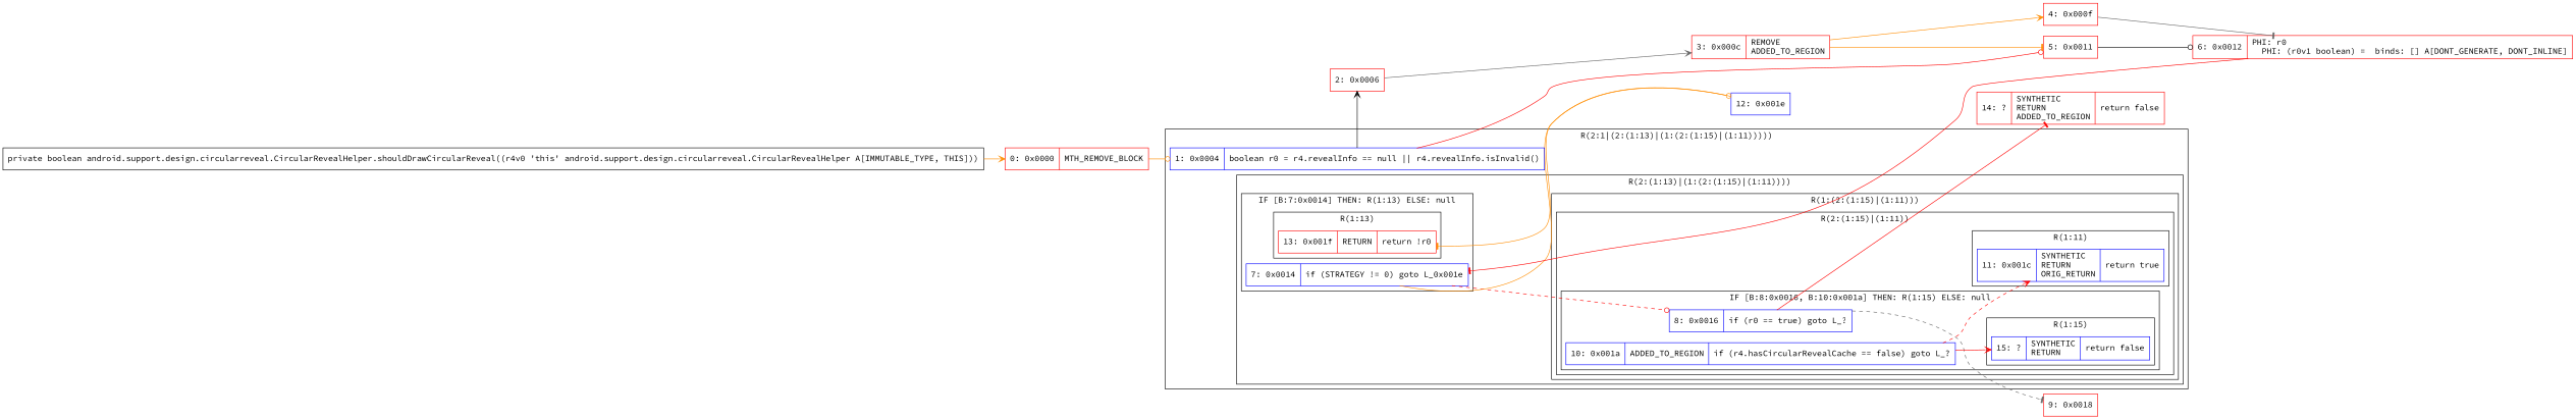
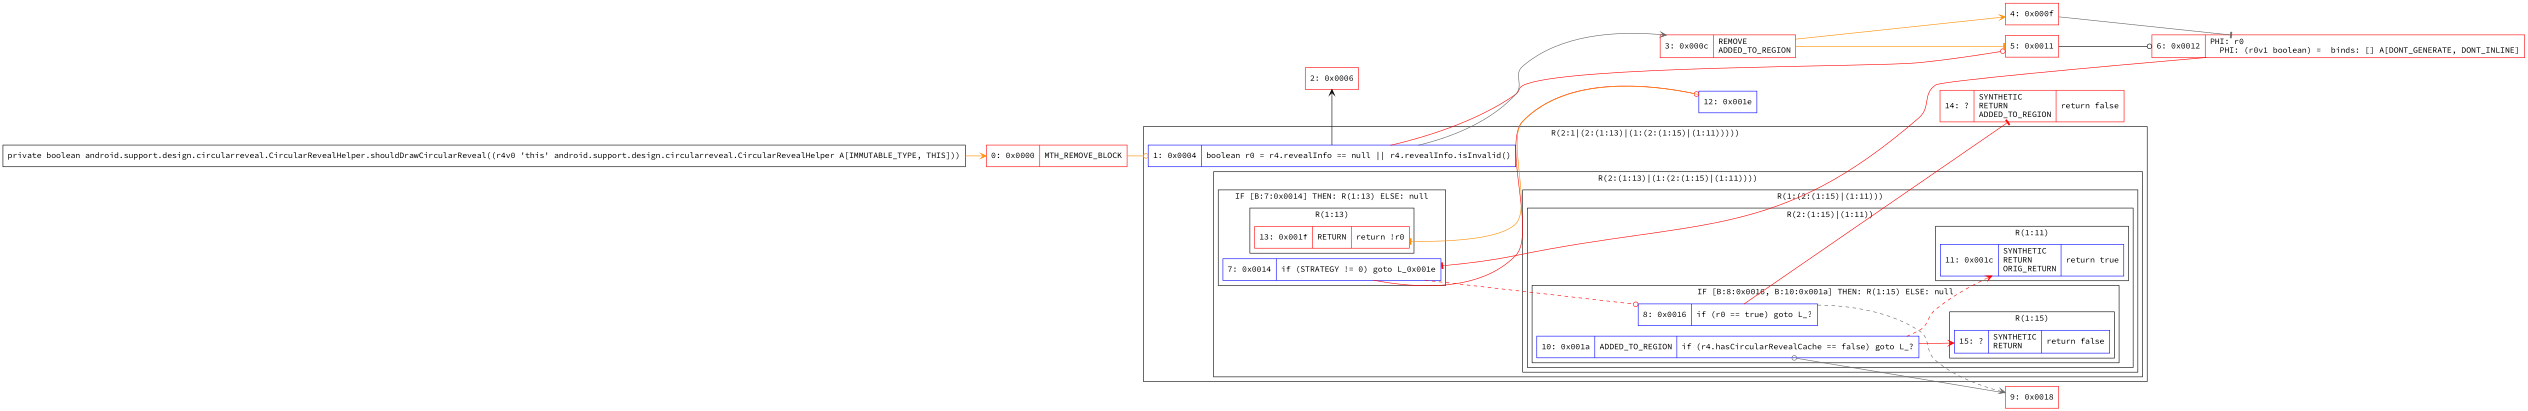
  digraph {
    fontname="Source Code Pro"
    rankdir=LR
    node [color=red fontname="Source Code Pro" shape=record]
    edge [arrowhead=odot color=red fontname="Source Code Pro"]
    n1 [label="{13\:\ 0x001f|RETURN\l|return !r0\l}"]
    n2 [color=blue label="{7\:\ 0x0014|if (STRATEGY != 0) goto L_0x001e\l}"]
    n3 [color=blue label="{15\:\ ?|SYNTHETIC\lRETURN\l|return false\l}"]
    n4 [color=blue label="{8\:\ 0x0016|if (r0 == true) goto L_?\l}"]
    n5 [color=blue label="{10\:\ 0x001a|ADDED_TO_REGION\l|if (r4.hasCircularRevealCache == false) goto L_?\l}"]
    n6 [color=blue label="{11\:\ 0x001c|SYNTHETIC\lRETURN\lORIG_RETURN\l|return true\l}"]
    n7 [color=blue label="{1\:\ 0x0004|boolean r0 = r4.revealInfo == null \|\| r4.revealInfo.isInvalid()\l}"]
    n8 [color=blue label="{12\:\ 0x001e}"]
    n9 [label="{9\:\ 0x0018}"]
    n10 [label="{14\:\ ?|SYNTHETIC\lRETURN\lADDED_TO_REGION\l|return false\l}"]
    n11 [label="{2\:\ 0x0006}"]
    n12 [label="{5\:\ 0x0011}"]
    n13 [label="{3\:\ 0x000c|REMOVE\lADDED_TO_REGION\l}"]
    n14 [label="{6\:\ 0x0012|PHI: r0 \l  PHI: (r0v1 boolean) =  binds: [] A[DONT_GENERATE, DONT_INLINE]\l}"]
    n15 [label="{0\:\ 0x0000|MTH_REMOVE_BLOCK\l}"]
    n16 [label="{4\:\ 0x000f}"]
    n17 [label="{private boolean android.support.design.circularreveal.CircularRevealHelper.shouldDrawCircularReveal((r4v0 'this' android.support.design.circularreveal.CircularRevealHelper A[IMMUTABLE_TYPE, THIS])) }" color=""]
    subgraph cluster_1 {
      label="R(2:1|(2:(1:13)|(1:(2:(1:15)|(1:11)))))"
      n7
      subgraph cluster_2 {
        label="R(2:(1:13)|(1:(2:(1:15)|(1:11))))"
        subgraph cluster_3 {
          label="IF [B:7:0x0014] THEN: R(1:13) ELSE: null"
          n2
          subgraph cluster_4 {
            label="R(1:13)"
            n1
          }
        }
        subgraph cluster_5 {
          label="R(1:(2:(1:15)|(1:11)))"
          subgraph cluster_6 {
            label="R(2:(1:15)|(1:11))"
            subgraph cluster_7 {
              label="IF [B:8:0x0016, B:10:0x001a] THEN: R(1:15) ELSE: null"
              n4
              n5
              subgraph cluster_8 {
                label="R(1:15)"
                n3
              }
            }
            subgraph cluster_9 {
              label="R(1:11)"
              n6
            }
          }
        }
      }
    }
    n2 -> n4 [style=dashed]
-   n2 -> n8 [color=darkorange]
-   n4 -> n9 [arrowhead=tee color=gray40 style=dashed]
+   n2 -> n8
+   n4 -> n9 [arrowhead=vee color=gray40 style=dashed]
    n4 -> n10 [arrowhead=tee]
    n5 -> n3 [arrowhead=vee]
    n5 -> n6 [arrowhead=vee style=dashed]
    n7 -> n11 [arrowhead=vee color=black]
    n7 -> n12
    n8 -> n1 [arrowhead=tee color=darkorange]
-   n11 -> n13 [arrowhead=vee color=gray40]
+   n9 -> n5 [color=gray40]
+   n7 -> n13 [arrowhead=vee color=gray40]
    n12 -> n14 [color=black]
    n13 -> n12 [arrowhead=tee color=darkorange]
    n13 -> n16 [arrowhead=vee color=darkorange]
    n14 -> n2 [arrowhead=tee]
    n15 -> n7 [color=darkorange]
    n16 -> n14 [arrowhead=tee color=gray40]
    n17 -> n15 [arrowhead=vee color=darkorange]
  }
